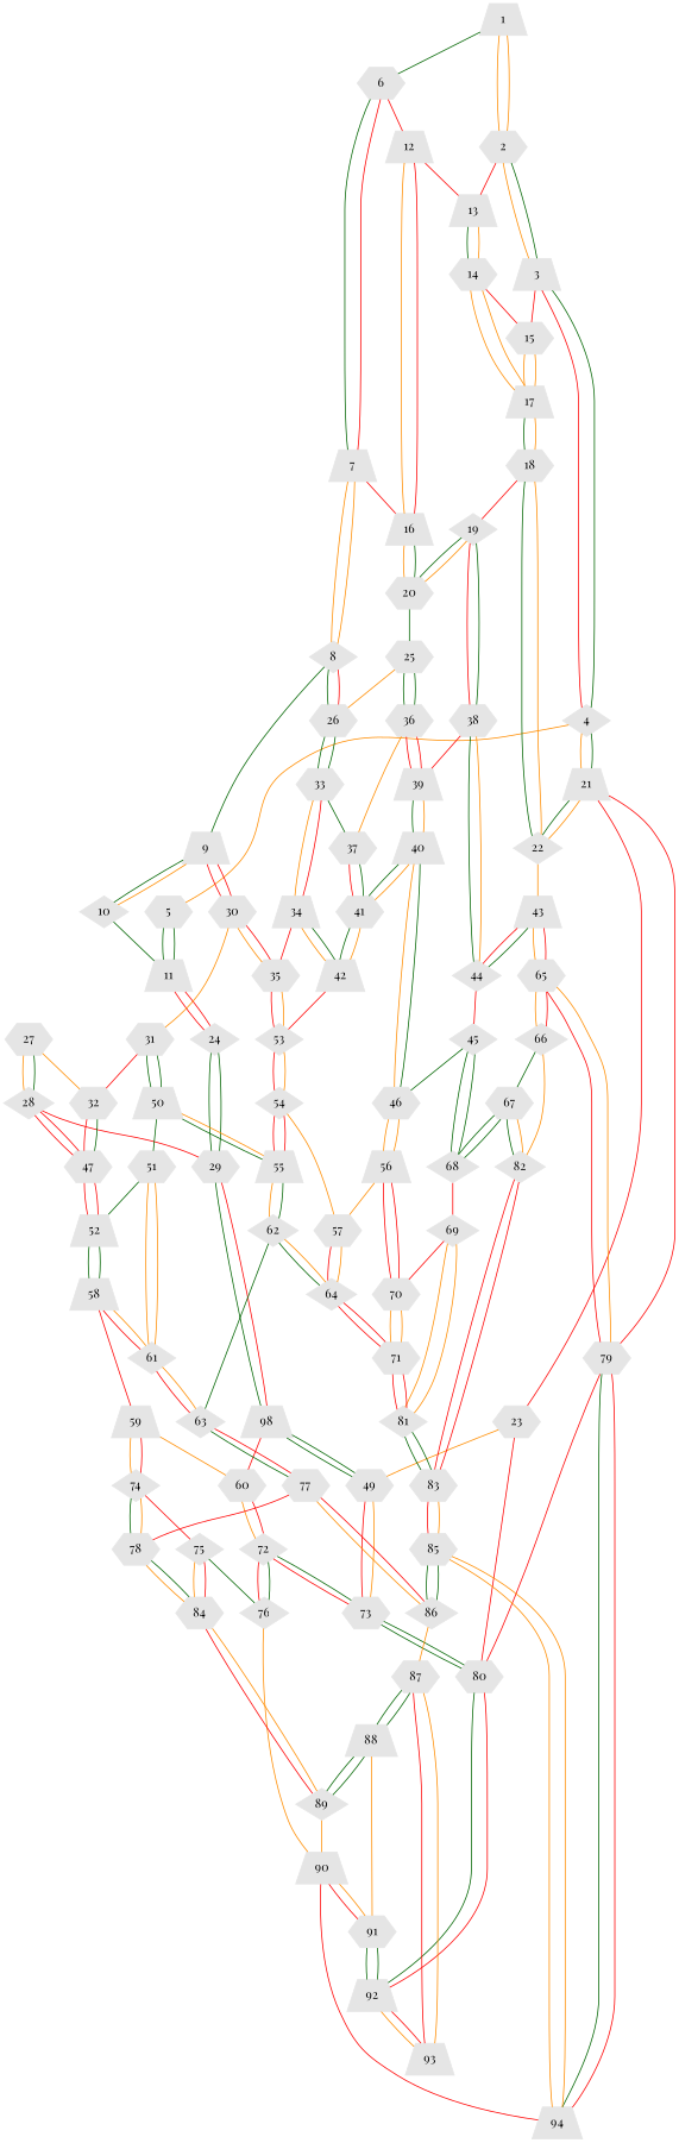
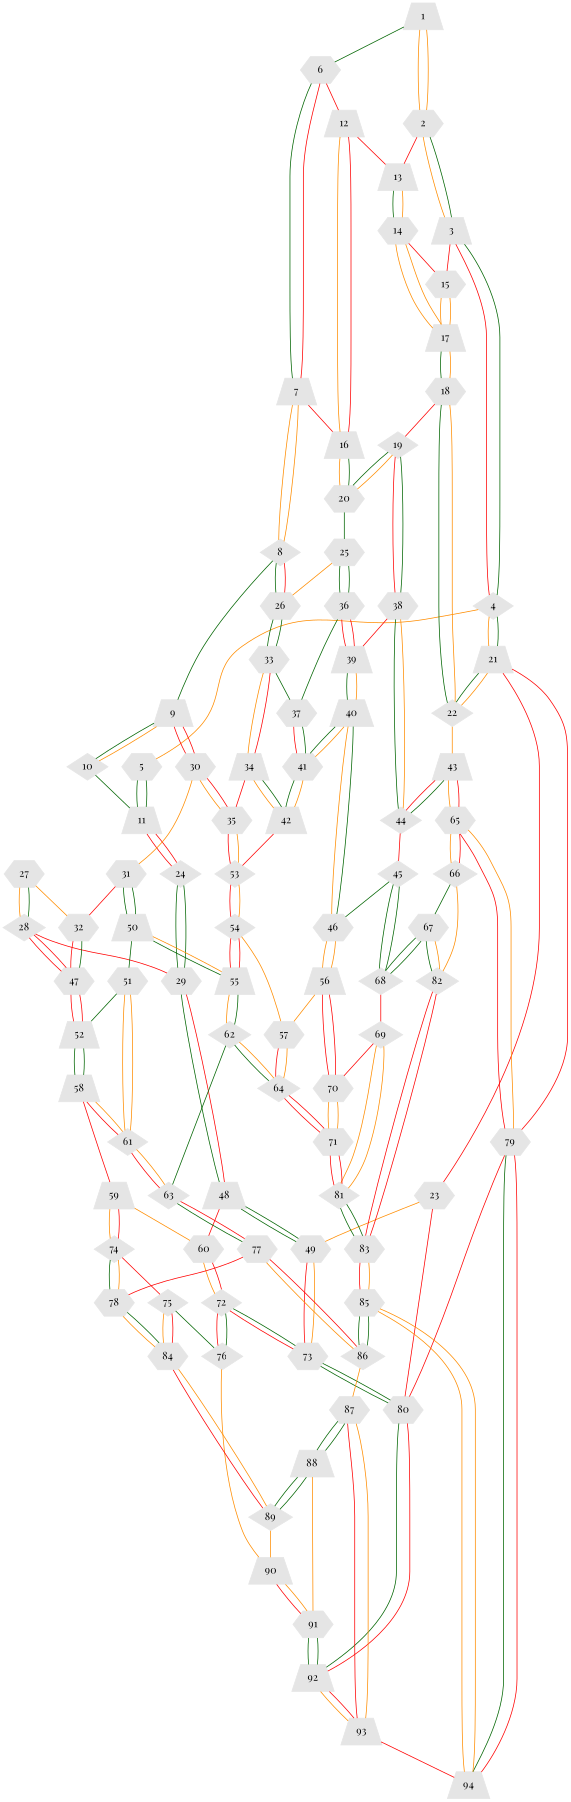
  graph {
    fontname="Playfair Display"
    node [color=gray90 fontname="Playfair Display" shape=hexagon style=filled]
    edge [color=red fontname="Playfair Display"]
    1 [shape=trapezium]
    2
    6
    3 [shape=trapezium]
    13 [shape=trapezium]
    7 [shape=trapezium]
    12 [shape=trapezium]
    4 [shape=diamond]
    15
    14
    5
    21 [shape=trapezium]
    17 [shape=trapezium]
    11 [shape=trapezium]
    22 [shape=diamond]
    23
    79
    24 [shape=diamond]
    8 [shape=diamond]
    16 [shape=trapezium]
    9 [shape=trapezium]
    26
    20
    10 [shape=diamond]
    30
    33
    31
    35
    28 [shape=diamond]
    27
    32
    29
    18
    25
    19 [shape=diamond]
    38
    43 [shape=trapezium]
    39 [shape=trapezium]
    44 [shape=diamond]
    36
    49
    80
    94 [shape=trapezium]
    65
    73
    92 [shape=trapezium]
-   48 [shape=trapezium label=98]
+   48 [shape=trapezium]
    37
    34 [shape=trapezium]
    47
    52 [shape=trapezium]
    60
    50 [shape=trapezium]
    53 [shape=diamond]
    51
    55 [shape=trapezium]
    42 [shape=trapezium]
    41
    54 [shape=diamond]
    40 [shape=trapezium]
    45 [shape=diamond]
    46
    56 [shape=trapezium]
    66 [shape=diamond]
    68 [shape=diamond]
    69 [shape=diamond]
    57
    70
    58 [shape=trapezium]
    72 [shape=diamond]
    61 [shape=diamond]
    62 [shape=diamond]
    63 [shape=diamond]
    59 [shape=trapezium]
    64 [shape=diamond]
    71
    74 [shape=diamond]
    75 [shape=diamond]
    78
    76 [shape=diamond]
    77
    86 [shape=diamond]
    81 [shape=diamond]
    67
    82 [shape=diamond]
    83
    90 [shape=trapezium]
    84
    89 [shape=diamond]
    91
    87
    93 [shape=trapezium]
    85
    88 [shape=trapezium]
    1 -- 2 [color=darkorange]
    1 -- 2 [color=darkorange]
    1 -- 6 [color=darkgreen]
    2 -- 3 [color=darkorange]
    2 -- 3 [color=darkgreen]
    2 -- 13
    6 -- 7 [color=darkgreen]
    6 -- 7
    6 -- 12
    3 -- 4
    3 -- 4 [color=darkgreen]
    3 -- 15
    13 -- 14 [color=darkgreen]
    13 -- 14 [color=darkorange]
    7 -- 8 [color=darkorange]
    7 -- 8 [color=darkorange]
    7 -- 16
    12 -- 13
    12 -- 16 [color=darkorange]
    12 -- 16
    4 -- 5 [color=darkorange]
    4 -- 21 [color=darkorange]
    4 -- 21 [color=darkgreen]
    15 -- 17 [color=darkorange]
    15 -- 17 [color=darkorange]
    14 -- 15
    14 -- 17 [color=darkorange]
    14 -- 17 [color=darkorange]
    5 -- 11 [color=darkgreen]
    5 -- 11 [color=darkgreen]
    21 -- 22 [color=darkgreen]
    21 -- 22 [color=darkorange]
    21 -- 23
    21 -- 79
    17 -- 18 [color=darkgreen]
    17 -- 18 [color=darkorange]
    11 -- 24
    11 -- 24
    22 -- 43 [color=darkorange]
    23 -- 49 [color=darkorange]
    23 -- 80
    79 -- 80
    79 -- 94 [color=darkgreen]
    79 -- 94
    24 -- 29 [color=darkgreen]
    24 -- 29 [color=darkgreen]
    8 -- 9 [color=darkgreen]
    8 -- 26 [color=darkgreen]
    8 -- 26
    16 -- 20 [color=darkorange]
    16 -- 20 [color=darkgreen]
    9 -- 10 [color=darkgreen]
    9 -- 10 [color=darkorange]
    9 -- 30
    9 -- 30
    26 -- 33 [color=darkgreen]
    26 -- 33 [color=darkgreen]
    20 -- 25 [color=darkgreen]
    10 -- 11 [color=darkgreen]
    30 -- 31 [color=darkorange]
    30 -- 35 [color=darkorange]
    30 -- 35
    33 -- 37 [color=darkgreen]
    33 -- 34 [color=darkorange]
    33 -- 34
    31 -- 32
    31 -- 50 [color=darkgreen]
    31 -- 50 [color=darkgreen]
    35 -- 53
    35 -- 53 [color=darkorange]
    28 -- 29
    28 -- 47
    28 -- 47
    27 -- 28 [color=darkorange]
    27 -- 28 [color=darkgreen]
    27 -- 32 [color=darkorange]
    32 -- 47
    32 -- 47 [color=darkgreen]
    29 -- 48 [color=darkgreen]
    29 -- 48
    18 -- 22 [color=darkgreen]
    18 -- 22 [color=darkorange]
    18 -- 19
    25 -- 26 [color=darkorange]
    25 -- 36 [color=darkgreen]
    25 -- 36 [color=darkgreen]
    19 -- 20 [color=darkgreen]
    19 -- 20 [color=darkorange]
    19 -- 38
    19 -- 38 [color=darkgreen]
    38 -- 39
    38 -- 44 [color=darkgreen]
    38 -- 44 [color=darkorange]
    43 -- 44
    43 -- 44 [color=darkgreen]
    43 -- 65 [color=darkorange]
    43 -- 65
    39 -- 40 [color=darkgreen]
    39 -- 40 [color=darkorange]
    44 -- 45
    36 -- 39
    36 -- 39
-   36 -- 37 [color=darkorange]
+   36 -- 37 [color=darkgreen]
    49 -- 73
    49 -- 73 [color=darkorange]
    80 -- 92 [color=darkgreen]
    80 -- 92
    65 -- 79
    65 -- 79 [color=darkorange]
    65 -- 66 [color=darkorange]
    65 -- 66
    73 -- 80 [color=darkgreen]
    73 -- 80 [color=darkgreen]
    92 -- 93 [color=darkorange]
    92 -- 93
    48 -- 49 [color=darkgreen]
    48 -- 49 [color=darkgreen]
    48 -- 60
    37 -- 41
    37 -- 41 [color=darkgreen]
    34 -- 35
    34 -- 42 [color=darkorange]
    34 -- 42 [color=darkgreen]
    47 -- 52
    47 -- 52
    52 -- 58 [color=darkgreen]
    52 -- 58 [color=darkgreen]
    60 -- 72 [color=darkorange]
    60 -- 72
    50 -- 51 [color=darkgreen]
    50 -- 55 [color=darkgreen]
    50 -- 55 [color=darkorange]
    53 -- 54
    53 -- 54 [color=darkorange]
    51 -- 52 [color=darkgreen]
    51 -- 61 [color=darkorange]
    51 -- 61 [color=darkorange]
    55 -- 62 [color=darkorange]
    55 -- 62 [color=darkgreen]
    42 -- 53
    41 -- 42 [color=darkgreen]
    41 -- 42 [color=darkorange]
    54 -- 55
    54 -- 55
    54 -- 57 [color=darkorange]
    40 -- 41 [color=darkgreen]
    40 -- 41 [color=darkorange]
    40 -- 46 [color=darkorange]
    40 -- 46 [color=darkgreen]
    45 -- 46 [color=darkgreen]
    45 -- 68 [color=darkgreen]
    45 -- 68 [color=darkgreen]
    46 -- 56 [color=darkorange]
    46 -- 56 [color=darkorange]
    56 -- 57 [color=darkorange]
    56 -- 70
    56 -- 70
    66 -- 67 [color=darkgreen]
    66 -- 82 [color=darkorange]
    68 -- 69
    69 -- 70
    69 -- 81 [color=darkorange]
    69 -- 81 [color=darkorange]
    57 -- 64
    57 -- 64 [color=darkorange]
    70 -- 71 [color=darkorange]
    70 -- 71 [color=darkorange]
    58 -- 61
    58 -- 61 [color=darkorange]
    58 -- 59
    72 -- 73
    72 -- 73 [color=darkgreen]
    72 -- 76
    72 -- 76 [color=darkgreen]
    61 -- 63
    61 -- 63 [color=darkorange]
    62 -- 63 [color=darkgreen]
    62 -- 64 [color=darkgreen]
    62 -- 64 [color=darkorange]
    63 -- 77 [color=darkgreen]
    63 -- 77
    59 -- 60 [color=darkorange]
    59 -- 74 [color=darkorange]
    59 -- 74
    64 -- 71
    64 -- 71
    71 -- 81
    71 -- 81
    74 -- 75
    74 -- 78 [color=darkgreen]
    74 -- 78 [color=darkorange]
    75 -- 76 [color=darkgreen]
    75 -- 84 [color=darkorange]
    75 -- 84
    78 -- 84 [color=darkorange]
    78 -- 84 [color=darkgreen]
    76 -- 90 [color=darkorange]
    77 -- 78
    77 -- 86 [color=darkorange]
    77 -- 86
    86 -- 87 [color=darkorange]
    81 -- 83 [color=darkgreen]
    81 -- 83 [color=darkgreen]
    67 -- 68 [color=darkgreen]
    67 -- 68 [color=darkgreen]
    67 -- 82 [color=darkgreen]
    67 -- 82 [color=darkorange]
    82 -- 83
    82 -- 83
    83 -- 85
    83 -- 85 [color=darkorange]
    90 -- 91
    90 -- 91 [color=darkorange]
    84 -- 89
    84 -- 89 [color=darkorange]
    89 -- 90 [color=darkorange]
    91 -- 92 [color=darkgreen]
    91 -- 92 [color=darkgreen]
    87 -- 93
    87 -- 93 [color=darkorange]
    87 -- 88 [color=darkgreen]
    87 -- 88 [color=darkgreen]
-   90 -- 94
+   93 -- 94
    85 -- 94 [color=darkorange]
    85 -- 94 [color=darkorange]
    85 -- 86 [color=darkgreen]
    85 -- 86 [color=darkgreen]
    88 -- 89 [color=darkgreen]
    88 -- 89 [color=darkgreen]
    88 -- 91 [color=darkorange]
  }
